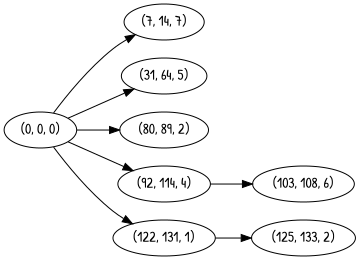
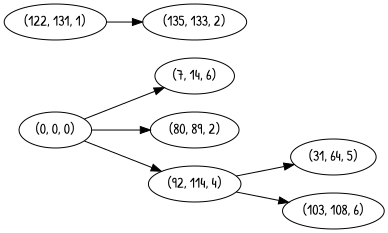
  digraph {
    fontname="Patrick Hand"
    rankdir=LR
    node [fontname="Patrick Hand"]
    edge [fontname="Patrick Hand"]
    "(0, 0, 0)"
-   "(7, 14, 6)" [label="(7, 14, 7)"]
+   "(7, 14, 6)"
    "(31, 64, 5)"
    n4 [label="(80, 89, 2)"]
    n5 [label="(92, 114, 4)"]
    n6 [label="(122, 131, 1)"]
    "(103, 108, 6)"
-   "(125, 133, 2)"
+   "(125, 133, 2)" [label="(135, 133, 2)"]
    "(0, 0, 0)" -> "(7, 14, 6)"
-   "(0, 0, 0)" -> "(31, 64, 5)"
+   n5 -> "(31, 64, 5)"
    "(0, 0, 0)" -> n4
    "(0, 0, 0)" -> n5
-   "(0, 0, 0)" -> n6
    n5 -> "(103, 108, 6)"
    n6 -> "(125, 133, 2)"
  }
